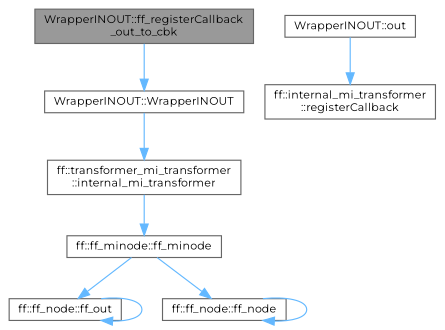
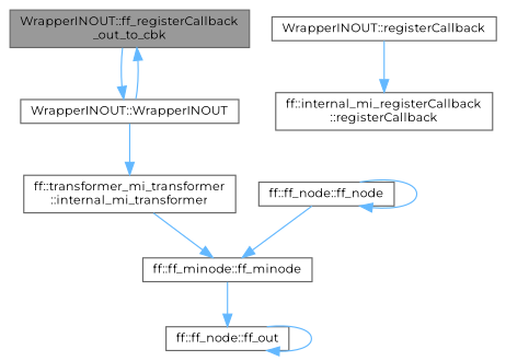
  digraph {
    fontname=Montserrat
    rankdir=TB
    node [color=grey40 fillcolor=white fontname=Montserrat fontsize=10 shape=box style=filled]
    edge [color=steelblue1 fontname=Montserrat fontsize=10 labelfontname=Helvetica labelfontsize=10 style=solid]
    n1 [color=gray40 fillcolor=grey60 fontcolor=black height=0.2 label="WrapperINOUT::ff_registerCallback\l_out_to_cbk" width=0.4]
    n2 [height=0.2 label="WrapperINOUT::WrapperINOUT" width=0.4]
    n3 [height=0.2 label="ff::transformer_mi_transformer\l::internal_mi_transformer" width=0.4]
    n4 [height=0.2 label="ff::ff_minode::ff_minode" width=0.4]
-   n5 [height=0.2 label="WrapperINOUT::out" width=0.4]
-   n6 [height=0.2 label="ff::internal_mi_transformer\l::registerCallback" width=0.4]
+   n5 [height=0.2 label="WrapperINOUT::registerCallback" width=0.4]
+   n6 [height=0.2 label="ff::internal_mi_registerCallback\l::registerCallback" width=0.4]
    n7 [height=0.2 label="ff::ff_node::ff_out" width=0.4]
    n8 [height=0.2 label="ff::ff_node::ff_node" width=0.4]
    n1 -> n2
+   n2 -> n1
    n2 -> n3
    n3 -> n4
    n4 -> n7
-   n4 -> n8
+   n8 -> n4
    n5 -> n6
    n7 -> n7
    n8 -> n8
  }
